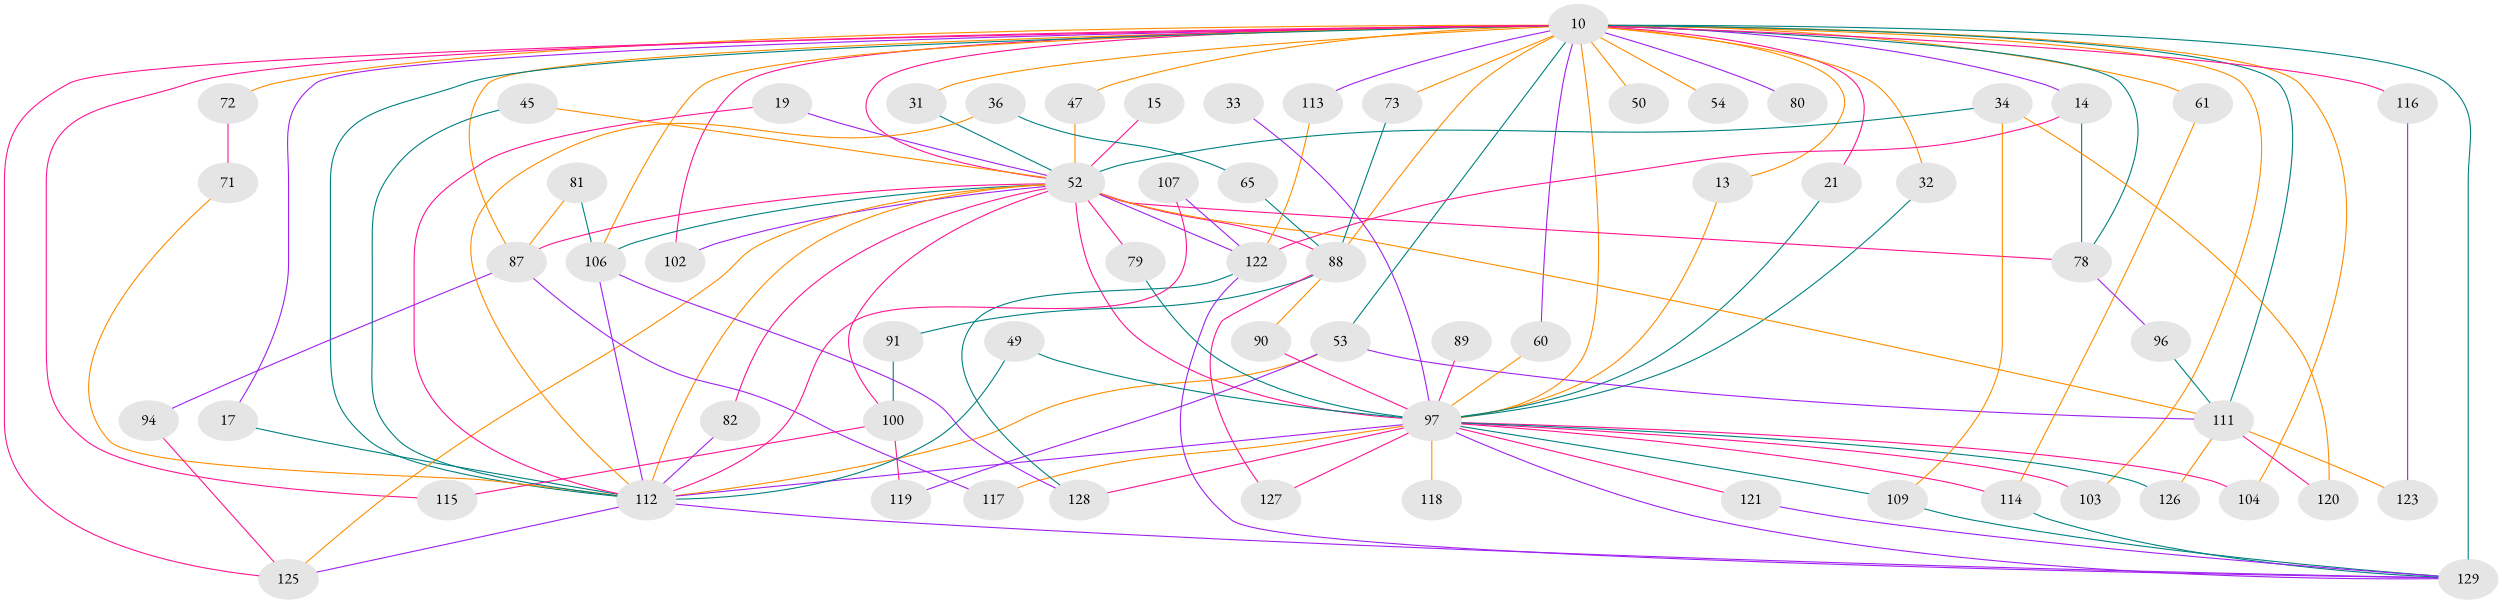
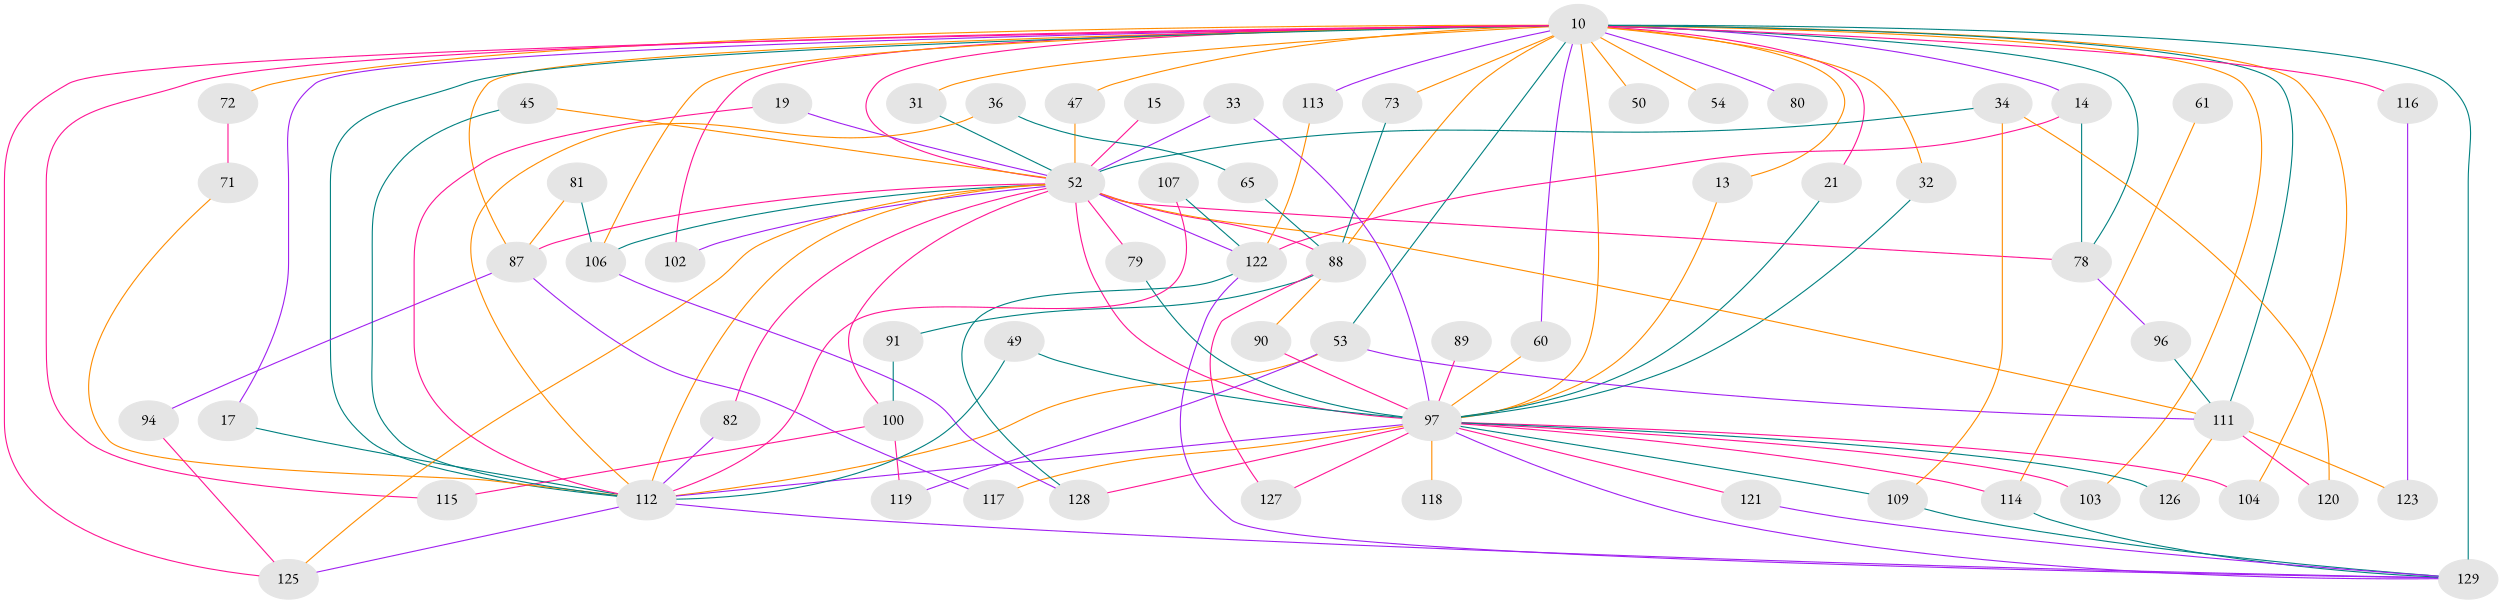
  graph {
    fontname="EB Garamond"
    node [color=gray90 fontname="EB Garamond" style=filled]
    edge [color=darkorange fontname="EB Garamond"]
    10 [super="+5+8"]
    13
    14 [super="+12"]
    17
    21
    31
    32
    n8 [label=47]
    50
    52 [super="+35+6"]
    53 [super="+29"]
    54
    60
    61
    72 [super="+57"]
    73 [super="+44"]
    78 [super="+16+38"]
    80
    87 [super="+66"]
    88 [super="+37"]
    97 [super="+22+9+86+93"]
    102 [super="+63"]
    103
    104
    106 [super="+62+70"]
    111 [super="+83+59"]
    112 [super="+20+55+75+7"]
    113 [super="+110"]
    115
    116
    125 [super="+124"]
    129 [super="+27+101+108+98"]
    122 [super="+105+95"]
    15
    79
    82
    100 [super="+77"]
    119
    114 [super="+92"]
    71
    96
    94
    117
    90
    91
    127
    109 [super="+67+28"]
    118
    121
    126
    128 [super="+84"]
    120
    123
    19
    33
    34
    36
    65
    45
    49
    81
    89
    107
    10 -- 13
    10 -- 14 [color=purple weight=3]
    10 -- 17 [color=purple]
    10 -- 21 [color=deeppink]
    10 -- 31
    10 -- 32
    10 -- n8
    10 -- 50 [weight=2]
    10 -- 52 [color=deeppink weight=7]
    10 -- 53 [color=teal weight=2]
    10 -- 54
    10 -- 60 [color=purple]
-   10 -- 61 [weight=2]
    10 -- 72 [weight=3]
    10 -- 73 [weight=2]
    10 -- 78 [color=teal]
    10 -- 80 [color=purple weight=2]
    10 -- 87 [weight=2]
    10 -- 88 [weight=2]
    10 -- 97 [weight=12]
    10 -- 102 [color=deeppink]
    10 -- 103
    10 -- 104
    10 -- 106
    10 -- 111 [color=teal]
    10 -- 112 [color=teal weight=8]
    10 -- 113 [color=purple weight=5]
    10 -- 115 [color=deeppink]
    10 -- 116 [color=deeppink weight=2]
    10 -- 125 [color=deeppink]
    10 -- 129 [color=teal weight=10]
    13 -- 97
    14 -- 78 [color=teal]
    14 -- 122 [color=deeppink]
    17 -- 112 [color=teal]
    21 -- 97 [color=teal]
    31 -- 52 [color=teal]
    32 -- 97 [color=teal]
    n8 -- 52
    52 -- 78 [color=deeppink weight=2]
    52 -- 87 [color=deeppink]
    52 -- 88 [color=deeppink weight=2]
    52 -- 97 [color=deeppink weight=11]
    52 -- 102 [color=purple]
    52 -- 106 [color=teal weight=2]
    52 -- 111 [weight=3]
    52 -- 112 [weight=4]
    52 -- 125
    52 -- 122 [color=purple weight=3]
    52 -- 79 [color=deeppink]
    52 -- 82 [color=deeppink]
    52 -- 100 [color=deeppink weight=2]
    53 -- 111 [color=purple]
    53 -- 112
    53 -- 119 [color=purple]
    60 -- 97
    61 -- 114
    72 -- 71 [color=deeppink weight=3]
    73 -- 88 [color=teal]
    78 -- 96 [color=purple]
    87 -- 94 [color=purple]
    87 -- 117 [color=purple]
    88 -- 90
    88 -- 91 [color=teal]
    88 -- 127 [color=deeppink]
    97 -- 103 [color=deeppink]
    97 -- 104 [color=deeppink]
    97 -- 112 [color=purple weight=9]
    97 -- 129 [color=purple]
    97 -- 114 [color=deeppink]
    97 -- 117
    97 -- 127 [color=deeppink]
    97 -- 109 [color=teal weight=3]
    97 -- 118 [weight=2]
    97 -- 121 [color=deeppink]
    97 -- 126 [color=teal]
    97 -- 128 [color=deeppink]
-   106 -- 112 [color=purple]
    106 -- 128 [color=purple]
    111 -- 126
    111 -- 120 [color=deeppink]
    111 -- 123
    112 -- 125 [color=purple weight=2]
    112 -- 129 [color=purple]
    113 -- 122
    116 -- 123 [color=purple]
    122 -- 129 [color=purple]
    122 -- 128 [color=teal]
    15 -- 52 [color=deeppink]
    79 -- 97 [color=teal]
    82 -- 112 [color=purple]
    100 -- 115 [color=deeppink]
    100 -- 119 [color=deeppink]
    114 -- 129 [color=teal]
    71 -- 112 [weight=2]
    96 -- 111 [color=teal]
    94 -- 125 [color=deeppink]
    90 -- 97 [color=deeppink]
    91 -- 100 [color=teal]
    109 -- 129 [color=teal weight=2]
    121 -- 129 [color=purple]
    19 -- 52 [color=purple]
    19 -- 112 [color=deeppink]
+   33 -- 52 [color=purple]
    33 -- 97 [color=purple]
    34 -- 52 [color=teal weight=2]
    34 -- 109
    34 -- 120
    36 -- 112 [weight=2]
    36 -- 65 [color=teal]
    65 -- 88 [color=teal]
    45 -- 52
    45 -- 112 [color=teal]
    49 -- 97 [color=teal]
    49 -- 112 [color=teal]
    81 -- 87
    81 -- 106 [color=teal]
    89 -- 97 [color=deeppink weight=2]
    107 -- 112 [color=deeppink]
-   107 -- 122 [color=purple]
+   107 -- 122 [color=teal]
  }
